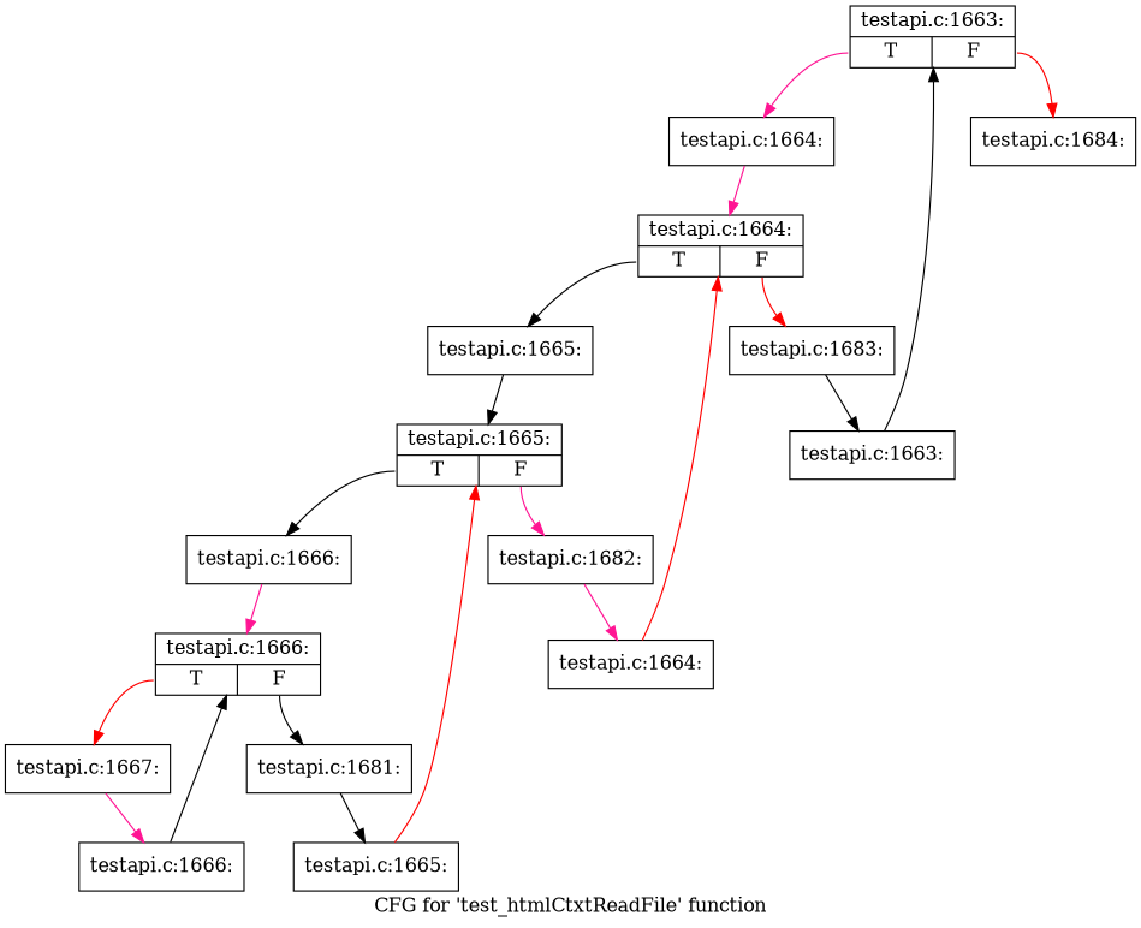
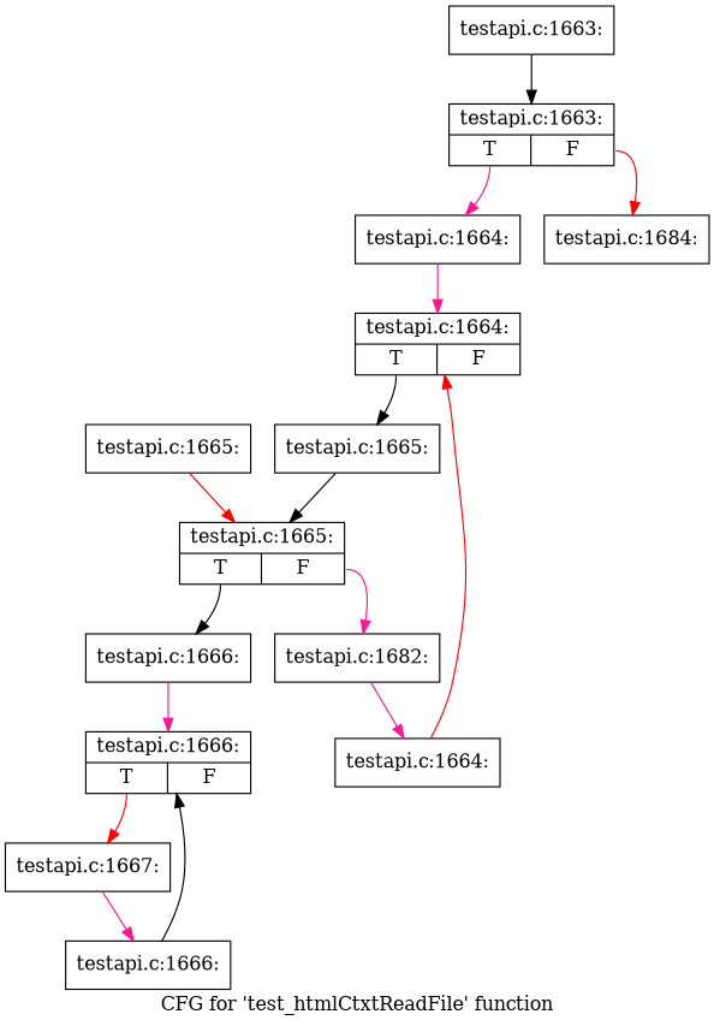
  digraph {
    label="CFG for 'test_htmlCtxtReadFile' function"
    node [shape=record]
    edge [color=black]
    n1 [label="{testapi.c:1663:|{<s0>T|<s1>F}}"]
    n2 [label="{testapi.c:1664:}"]
    n3 [label="{testapi.c:1684:}"]
    n4 [label="{testapi.c:1664:|{<s0>T|<s1>F}}"]
    n5 [label="{testapi.c:1665:}"]
-   n6 [label="{testapi.c:1683:}"]
    n7 [label="{testapi.c:1665:|{<s0>T|<s1>F}}"]
    n8 [label="{testapi.c:1663:}"]
    n9 [label="{testapi.c:1666:}"]
    n10 [label="{testapi.c:1682:}"]
    n11 [label="{testapi.c:1666:|{<s0>T|<s1>F}}"]
    n12 [label="{testapi.c:1664:}"]
    n13 [label="{testapi.c:1667:}"]
-   n14 [label="{testapi.c:1681:}"]
    n15 [label="{testapi.c:1666:}"]
    n16 [label="{testapi.c:1665:}"]
    n1 -> n2 [color=deeppink tailport=s0]
    n1 -> n3 [color=red tailport=s1]
    n2 -> n4 [color=deeppink]
    n4 -> n5 [tailport=s0]
-   n4 -> n6 [color=red tailport=s1]
    n5 -> n7
-   n6 -> n8
    n7 -> n9 [tailport=s0]
    n7 -> n10 [color=deeppink tailport=s1]
    n8 -> n1
    n9 -> n11 [color=deeppink]
    n10 -> n12 [color=deeppink]
    n11 -> n13 [color=red tailport=s0]
-   n11 -> n14 [tailport=s1]
    n12 -> n4 [color=red]
    n13 -> n15 [color=deeppink]
-   n14 -> n16
    n15 -> n11
    n16 -> n7 [color=red]
  }
